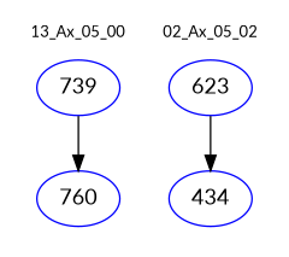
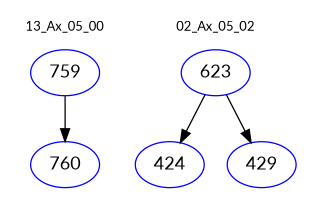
  digraph {
    fontname=Lato
    node [color=blue fontname=Lato]
    edge [color=black fontname=Lato]
-   n1 [label=739]
+   n1 [label=759]
    n2 [label=760]
    n3 [label=623]
-   n4 [label=434]
+   n4 [label=424]
+   n5 [label=429]
    subgraph cluster_1 {
      color=white
      fontsize=10
      label="13_Ax_05_00"
      n1
      n2
    }
    subgraph cluster_2 {
      color=white
      fontsize=10
      label="02_Ax_05_02"
      n3
      n4
+     n5
    }
    n1 -> n2
    n3 -> n4
+   n3 -> n5
  }
